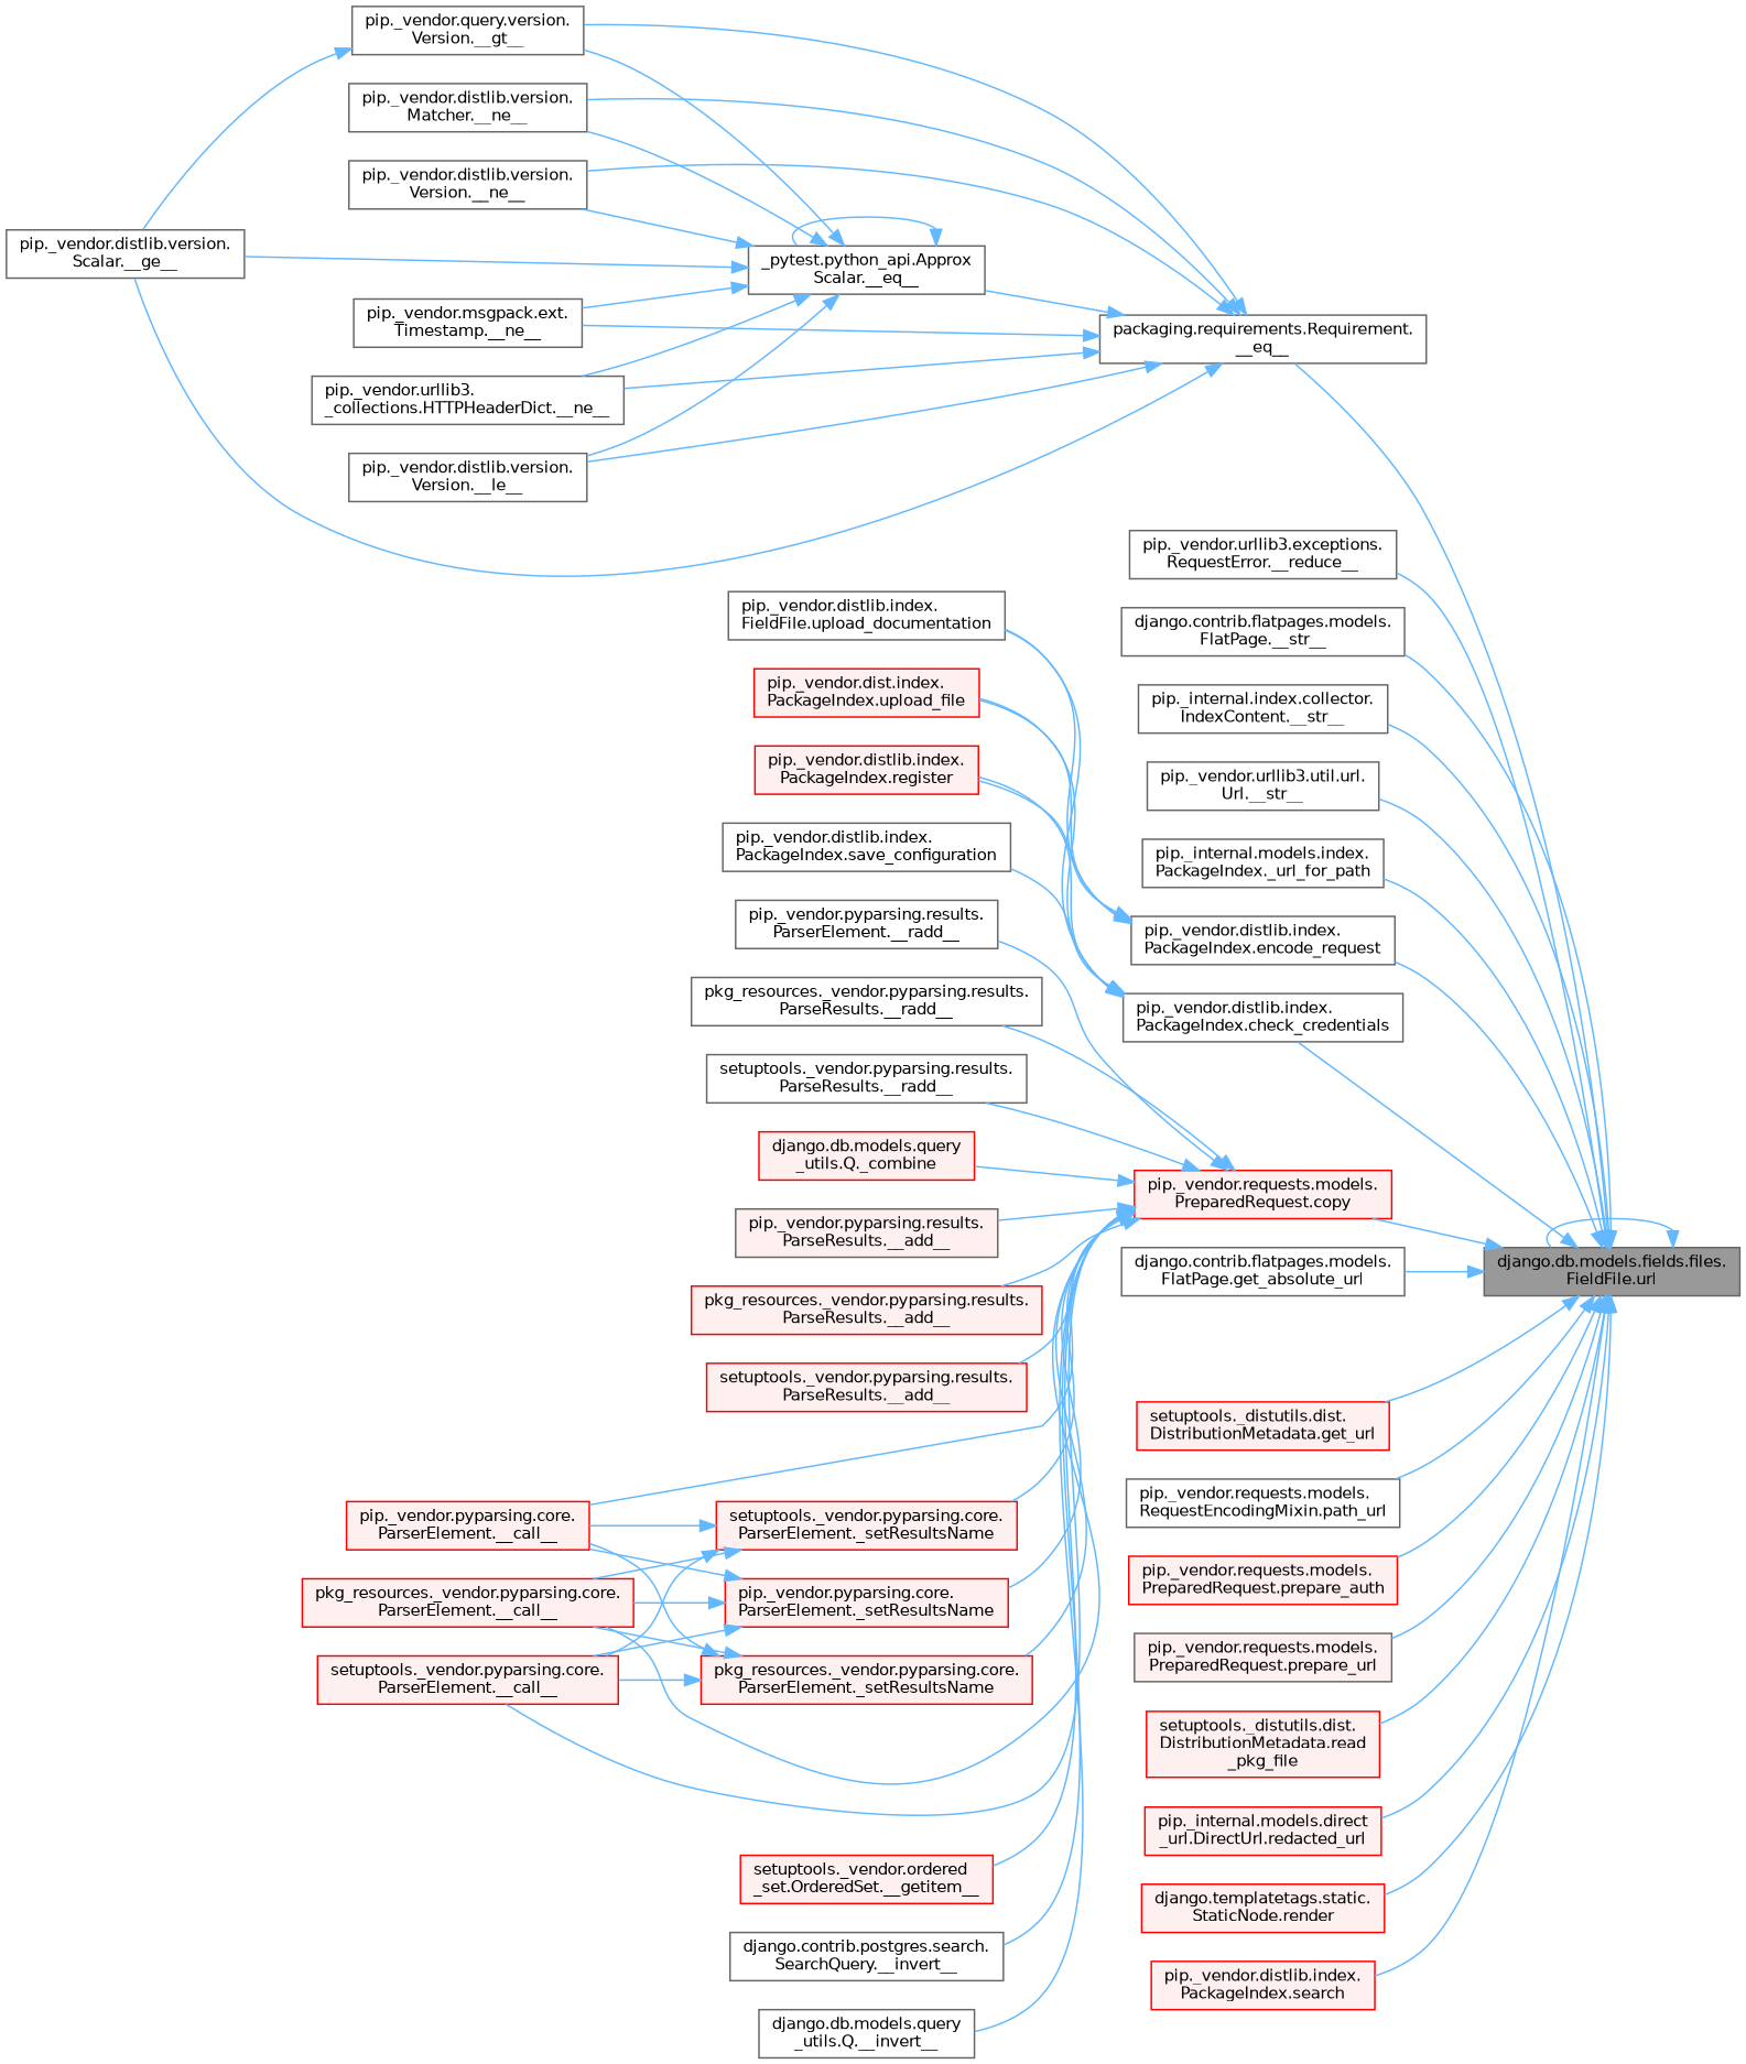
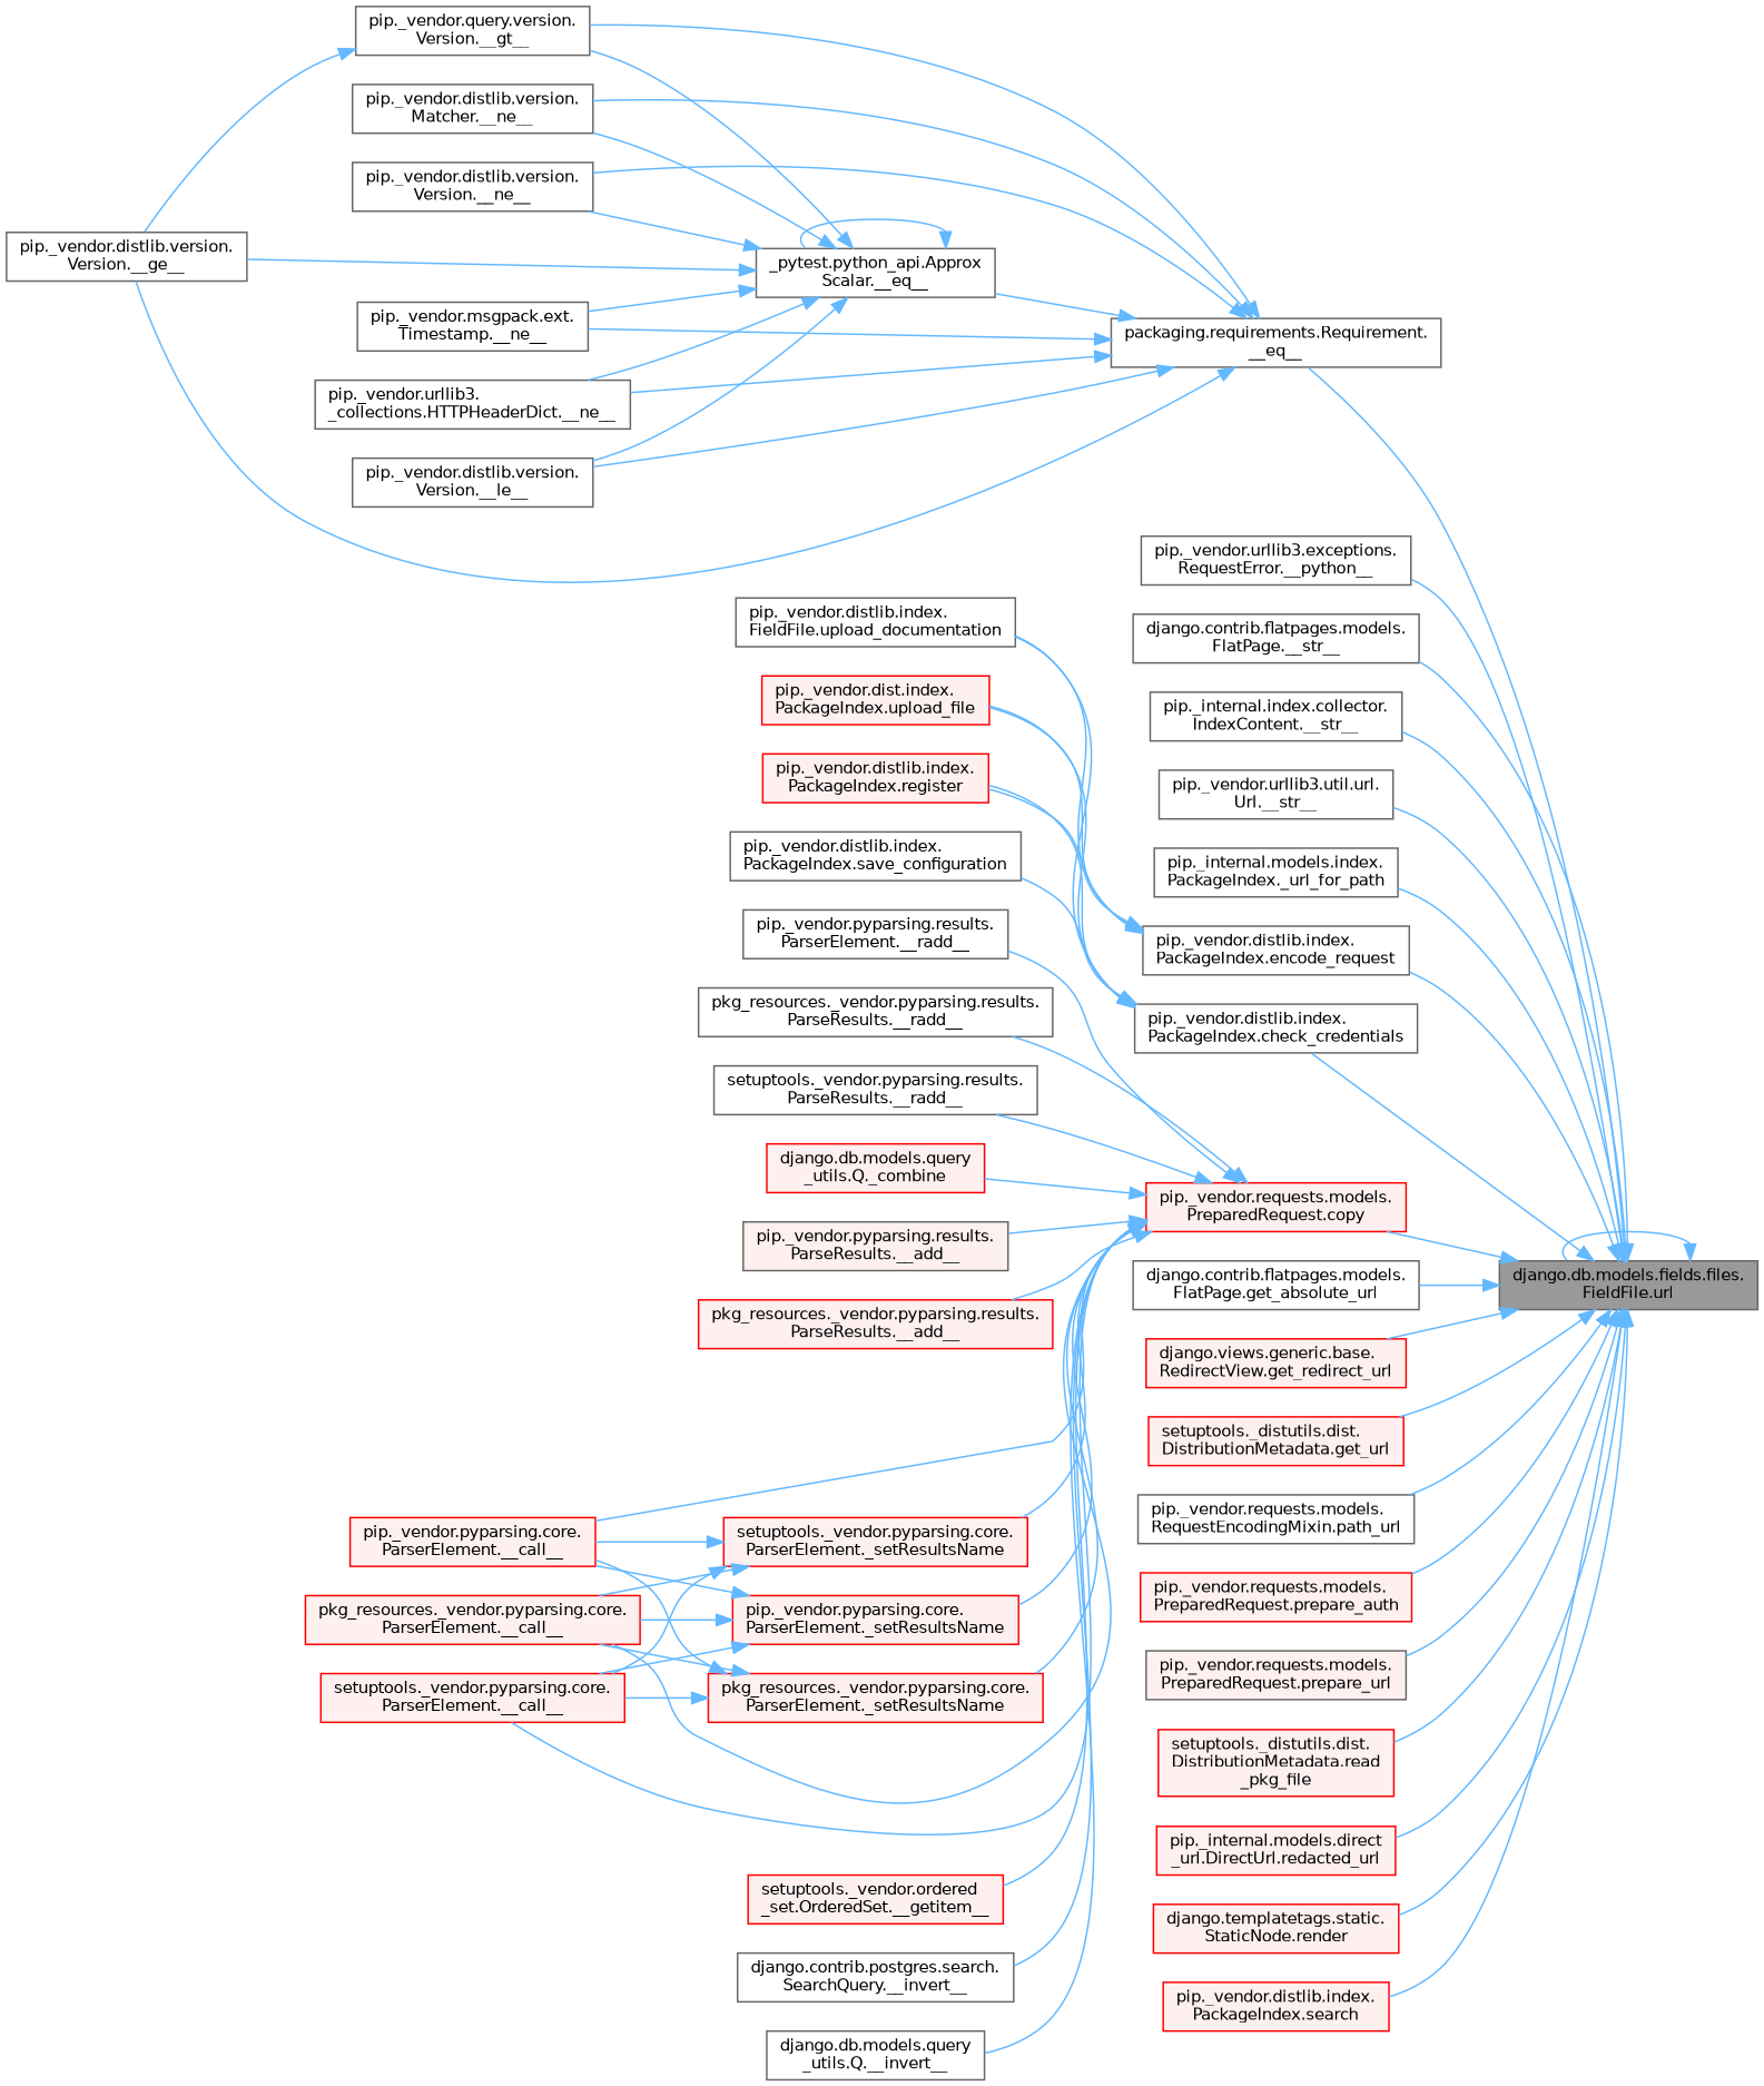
  digraph {
    fontname="DejaVu Sans"
    rankdir=RL
    node [color=grey40 fillcolor=white fontname="DejaVu Sans" fontsize=10 shape=box style=filled]
    edge [color=steelblue1 dir=back fontname="DejaVu Sans" fontsize=10 labelfontname=Helvetica labelfontsize=10 style=solid]
    n1 [color=gray40 fillcolor=grey60 fontcolor=black height=0.2 label="django.db.models.fields.files.\lFieldFile.url" width=0.4]
    n2 [height=0.2 label="packaging.requirements.Requirement.\l__eq__" width=0.4]
-   n3 [height=0.2 label="pip._vendor.urllib3.exceptions.\lRequestError.__reduce__" width=0.4]
+   n3 [height=0.2 label="pip._vendor.urllib3.exceptions.\lRequestError.__python__" width=0.4]
    n4 [height=0.2 label="django.contrib.flatpages.models.\lFlatPage.__str__" width=0.4]
    n5 [height=0.2 label="pip._internal.index.collector.\lIndexContent.__str__" width=0.4]
    n6 [height=0.2 label="pip._vendor.urllib3.util.url.\lUrl.__str__" width=0.4]
    n7 [height=0.2 label="pip._internal.models.index.\lPackageIndex._url_for_path" width=0.4]
    n8 [height=0.2 label="pip._vendor.distlib.index.\lPackageIndex.check_credentials" width=0.4]
    n9 [color=red fillcolor="#FFF0F0" height=0.2 label="pip._vendor.requests.models.\lPreparedRequest.copy" width=0.4]
    n10 [height=0.2 label="pip._vendor.distlib.index.\lPackageIndex.encode_request" width=0.4]
    n11 [height=0.2 label="django.contrib.flatpages.models.\lFlatPage.get_absolute_url" width=0.4]
+   n12 [color=red fillcolor="#FFF0F0" height=0.2 label="django.views.generic.base.\lRedirectView.get_redirect_url" width=0.4]
    n13 [color=red fillcolor="#FFF0F0" height=0.2 label="setuptools._distutils.dist.\lDistributionMetadata.get_url" width=0.4]
    n14 [height=0.2 label="pip._vendor.requests.models.\lRequestEncodingMixin.path_url" width=0.4]
    n15 [color=red fillcolor="#FFF0F0" height=0.2 label="pip._vendor.requests.models.\lPreparedRequest.prepare_auth" width=0.4]
    n16 [fillcolor="#FFF0F0" height=0.2 label="pip._vendor.requests.models.\lPreparedRequest.prepare_url" width=0.4]
    n17 [color=red fillcolor="#FFF0F0" height=0.2 label="setuptools._distutils.dist.\lDistributionMetadata.read\l_pkg_file" width=0.4]
    n18 [color=red fillcolor="#FFF0F0" height=0.2 label="pip._internal.models.direct\l_url.DirectUrl.redacted_url" width=0.4]
    n19 [color=red fillcolor="#FFF0F0" height=0.2 label="django.templatetags.static.\lStaticNode.render" width=0.4]
    n20 [color=red fillcolor="#FFF0F0" height=0.2 label="pip._vendor.distlib.index.\lPackageIndex.search" width=0.4]
    n21 [height=0.2 label="_pytest.python_api.Approx\lScalar.__eq__" width=0.4]
-   n22 [height=0.2 label="pip._vendor.distlib.version.\lScalar.__ge__" width=0.4]
+   n22 [height=0.2 label="pip._vendor.distlib.version.\lVersion.__ge__" width=0.4]
    n23 [height=0.2 label="pip._vendor.query.version.\lVersion.__gt__" width=0.4]
    n24 [height=0.2 label="pip._vendor.distlib.version.\lVersion.__le__" width=0.4]
    n25 [height=0.2 label="pip._vendor.distlib.version.\lMatcher.__ne__" width=0.4]
    n26 [height=0.2 label="pip._vendor.distlib.version.\lVersion.__ne__" width=0.4]
    n27 [height=0.2 label="pip._vendor.msgpack.ext.\lTimestamp.__ne__" width=0.4]
    n28 [height=0.2 label="pip._vendor.urllib3.\l_collections.HTTPHeaderDict.__ne__" width=0.4]
    n29 [color=red fillcolor="#FFF0F0" height=0.2 label="pip._vendor.distlib.index.\lPackageIndex.register" width=0.4]
    n30 [height=0.2 label="pip._vendor.distlib.index.\lPackageIndex.save_configuration" width=0.4]
    n31 [height=0.2 label="pip._vendor.distlib.index.\lFieldFile.upload_documentation" width=0.4]
    n32 [color=red fillcolor="#FFF0F0" height=0.2 label="pip._vendor.dist.index.\lPackageIndex.upload_file" width=0.4]
    n33 [fillcolor="#FFF0F0" height=0.2 label="pip._vendor.pyparsing.results.\lParseResults.__add__" width=0.4]
    n34 [color=red fillcolor="#FFF0F0" height=0.2 label="pkg_resources._vendor.pyparsing.results.\lParseResults.__add__" width=0.4]
-   n35 [color=red fillcolor="#FFF0F0" height=0.2 label="setuptools._vendor.pyparsing.results.\lParseResults.__add__" width=0.4]
    n36 [color=red fillcolor="#FFF0F0" height=0.2 label="pip._vendor.pyparsing.core.\lParserElement.__call__" width=0.4]
    n37 [color=red fillcolor="#FFF0F0" height=0.2 label="pkg_resources._vendor.pyparsing.core.\lParserElement.__call__" width=0.4]
    n38 [color=red fillcolor="#FFF0F0" height=0.2 label="setuptools._vendor.pyparsing.core.\lParserElement.__call__" width=0.4]
    n39 [color=red fillcolor="#FFF0F0" height=0.2 label="setuptools._vendor.ordered\l_set.OrderedSet.__getitem__" width=0.4]
    n40 [height=0.2 label="django.contrib.postgres.search.\lSearchQuery.__invert__" width=0.4]
    n41 [height=0.2 label="django.db.models.query\l_utils.Q.__invert__" width=0.4]
    n42 [height=0.2 label="pip._vendor.pyparsing.results.\lParserElement.__radd__" width=0.4]
    n43 [height=0.2 label="pkg_resources._vendor.pyparsing.results.\lParseResults.__radd__" width=0.4]
    n44 [height=0.2 label="setuptools._vendor.pyparsing.results.\lParseResults.__radd__" width=0.4]
    n45 [color=red fillcolor="#FFF0F0" height=0.2 label="django.db.models.query\l_utils.Q._combine" width=0.4]
    n46 [color=red fillcolor="#FFF0F0" height=0.2 label="pip._vendor.pyparsing.core.\lParserElement._setResultsName" width=0.4]
    n47 [color=red fillcolor="#FFF0F0" height=0.2 label="pkg_resources._vendor.pyparsing.core.\lParserElement._setResultsName" width=0.4]
    n48 [color=red fillcolor="#FFF0F0" height=0.2 label="setuptools._vendor.pyparsing.core.\lParserElement._setResultsName" width=0.4]
    n1 -> n1
    n1 -> n2
    n1 -> n3
    n1 -> n4
    n1 -> n5
    n1 -> n6
    n1 -> n7
    n1 -> n8
    n1 -> n9
    n1 -> n10
    n1 -> n11
+   n1 -> n12
    n1 -> n13
    n1 -> n14
    n1 -> n15
    n1 -> n16
    n1 -> n17
    n1 -> n18
    n1 -> n19
    n1 -> n20
    n2 -> n21
    n2 -> n22
    n2 -> n23
    n2 -> n24
    n2 -> n25
    n2 -> n26
    n2 -> n27
    n2 -> n28
    n8 -> n29
    n8 -> n30
    n8 -> n31
    n8 -> n32
    n9 -> n33
    n9 -> n34
-   n9 -> n35
    n9 -> n36
    n9 -> n37
    n9 -> n38
    n9 -> n39
    n9 -> n40
    n9 -> n41
    n9 -> n42
    n9 -> n43
    n9 -> n44
    n9 -> n45
    n9 -> n46
    n9 -> n47
    n9 -> n48
    n10 -> n29
    n10 -> n31
    n10 -> n32
    n21 -> n21
    n21 -> n22
    n21 -> n23
    n21 -> n24
    n21 -> n25
    n21 -> n26
    n21 -> n27
    n21 -> n28
    n23 -> n22
    n46 -> n36
    n46 -> n37
    n46 -> n38
    n47 -> n36
    n47 -> n37
    n47 -> n38
    n48 -> n36
    n48 -> n37
    n48 -> n38
  }
